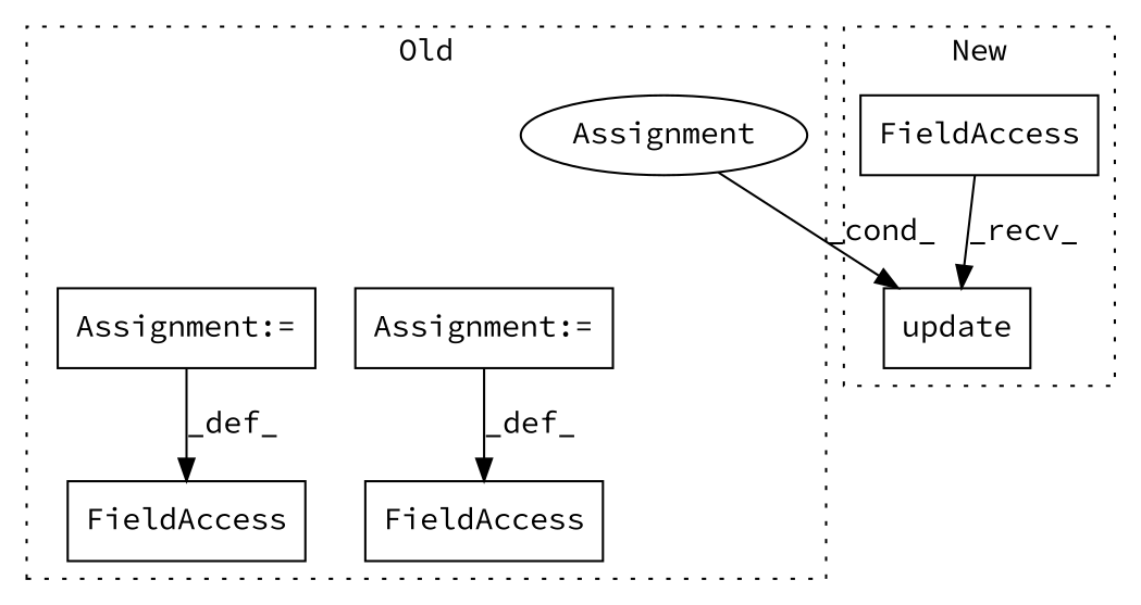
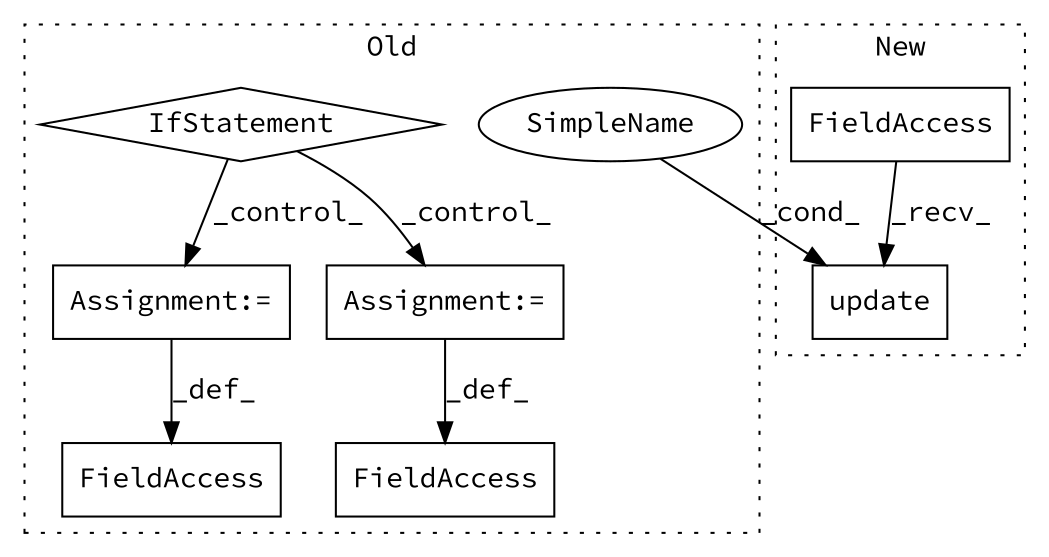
  digraph {
    fontname="Source Code Pro"
    node [a=22 fontname="Source Code Pro" l=1 shape=box]
    edge [fontname="Source Code Pro"]
+   n1 [a=25 l="4,2" label=IfStatement s="709,738" shape=diamond]
    n2 [a=7 label="Assignment:=" s=762]
-   n3 [a=42 label=Assignment shape=ellipse l=""]
+   n3 [a=42 label=SimpleName shape=ellipse l=""]
    n4 [a=7 label="Assignment:=" s=930]
    n5 [l=14 label=FieldAccess s=916]
    n6 [l=14 label=FieldAccess s=748]
    n7 [a=32 l="7,1" label=update s="856,882"]
    n8 [l=11 label=FieldAccess s=844]
    subgraph cluster_1 {
      label=Old
      style=dotted
+     n1
      n2
      n3
      n4
      n5
      n6
    }
    subgraph cluster_2 {
      label=New
      style=dotted
      n7
      n8
    }
+   n1 -> n2 [label=_control_]
+   n1 -> n4 [label=_control_]
    n2 -> n6 [label=_def_]
    n3 -> n7 [label=_cond_]
    n4 -> n5 [label=_def_]
    n8 -> n7 [label=_recv_]
  }
